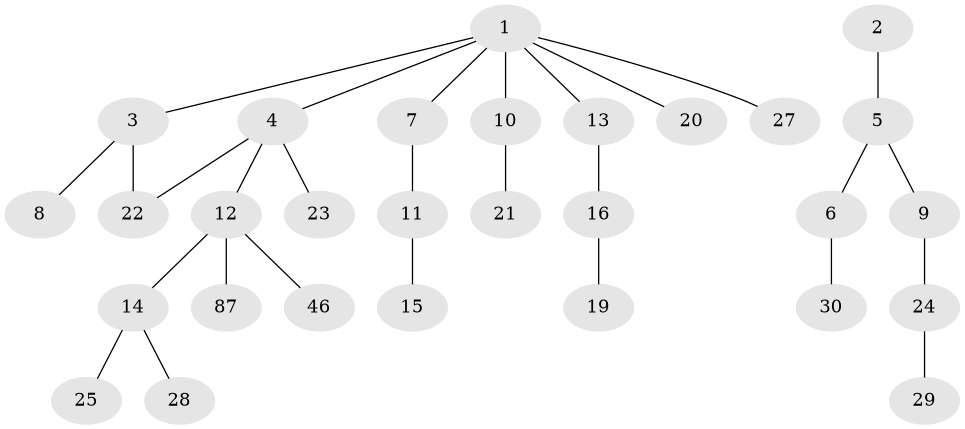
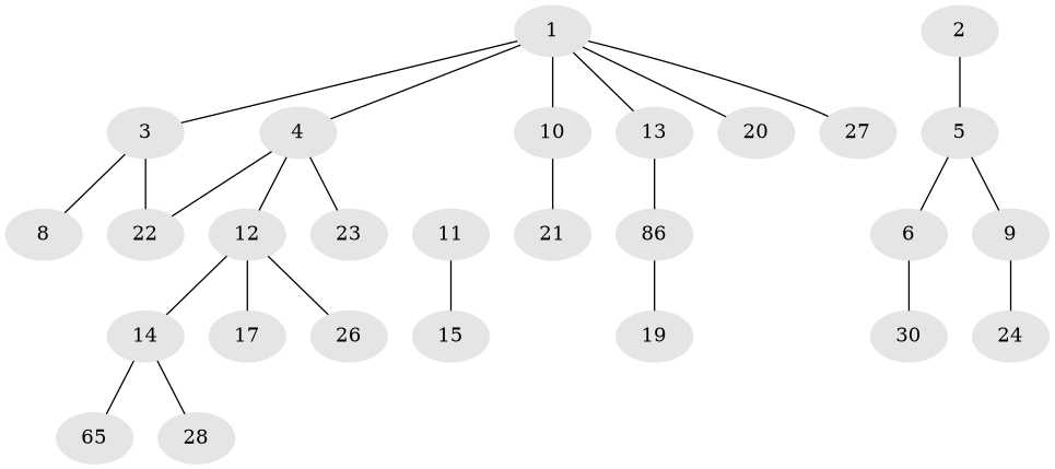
  graph {
    node [color=gray90 style=filled]
    edge [weight=1.0]
    1
    3
    4
-   7
    10
    13
    20
    27
    2
    5
    8
    22
    12
    23
    11
    21
-   16
+   16 [label=86]
    6
    9
    14
-   17 [label=87]
-   26 [label=46]
+   17
+   26
    30
    24
    15
-   29
-   25
+   25 [label=65]
    28
    19
    1 -- 3
    1 -- 4
-   1 -- 7
    1 -- 10
    1 -- 13
    1 -- 20
    1 -- 27
    3 -- 8
    3 -- 22
    4 -- 22
    4 -- 12
    4 -- 23
-   7 -- 11
    10 -- 21
    13 -- 16 [weight=2.0]
    2 -- 5 [weight=3.0]
    5 -- 6
    5 -- 9
    12 -- 14
    12 -- 17
    12 -- 26
    11 -- 15 [weight=2.0]
    16 -- 19
    6 -- 30
    9 -- 24
    14 -- 25
    14 -- 28
-   24 -- 29
  }
